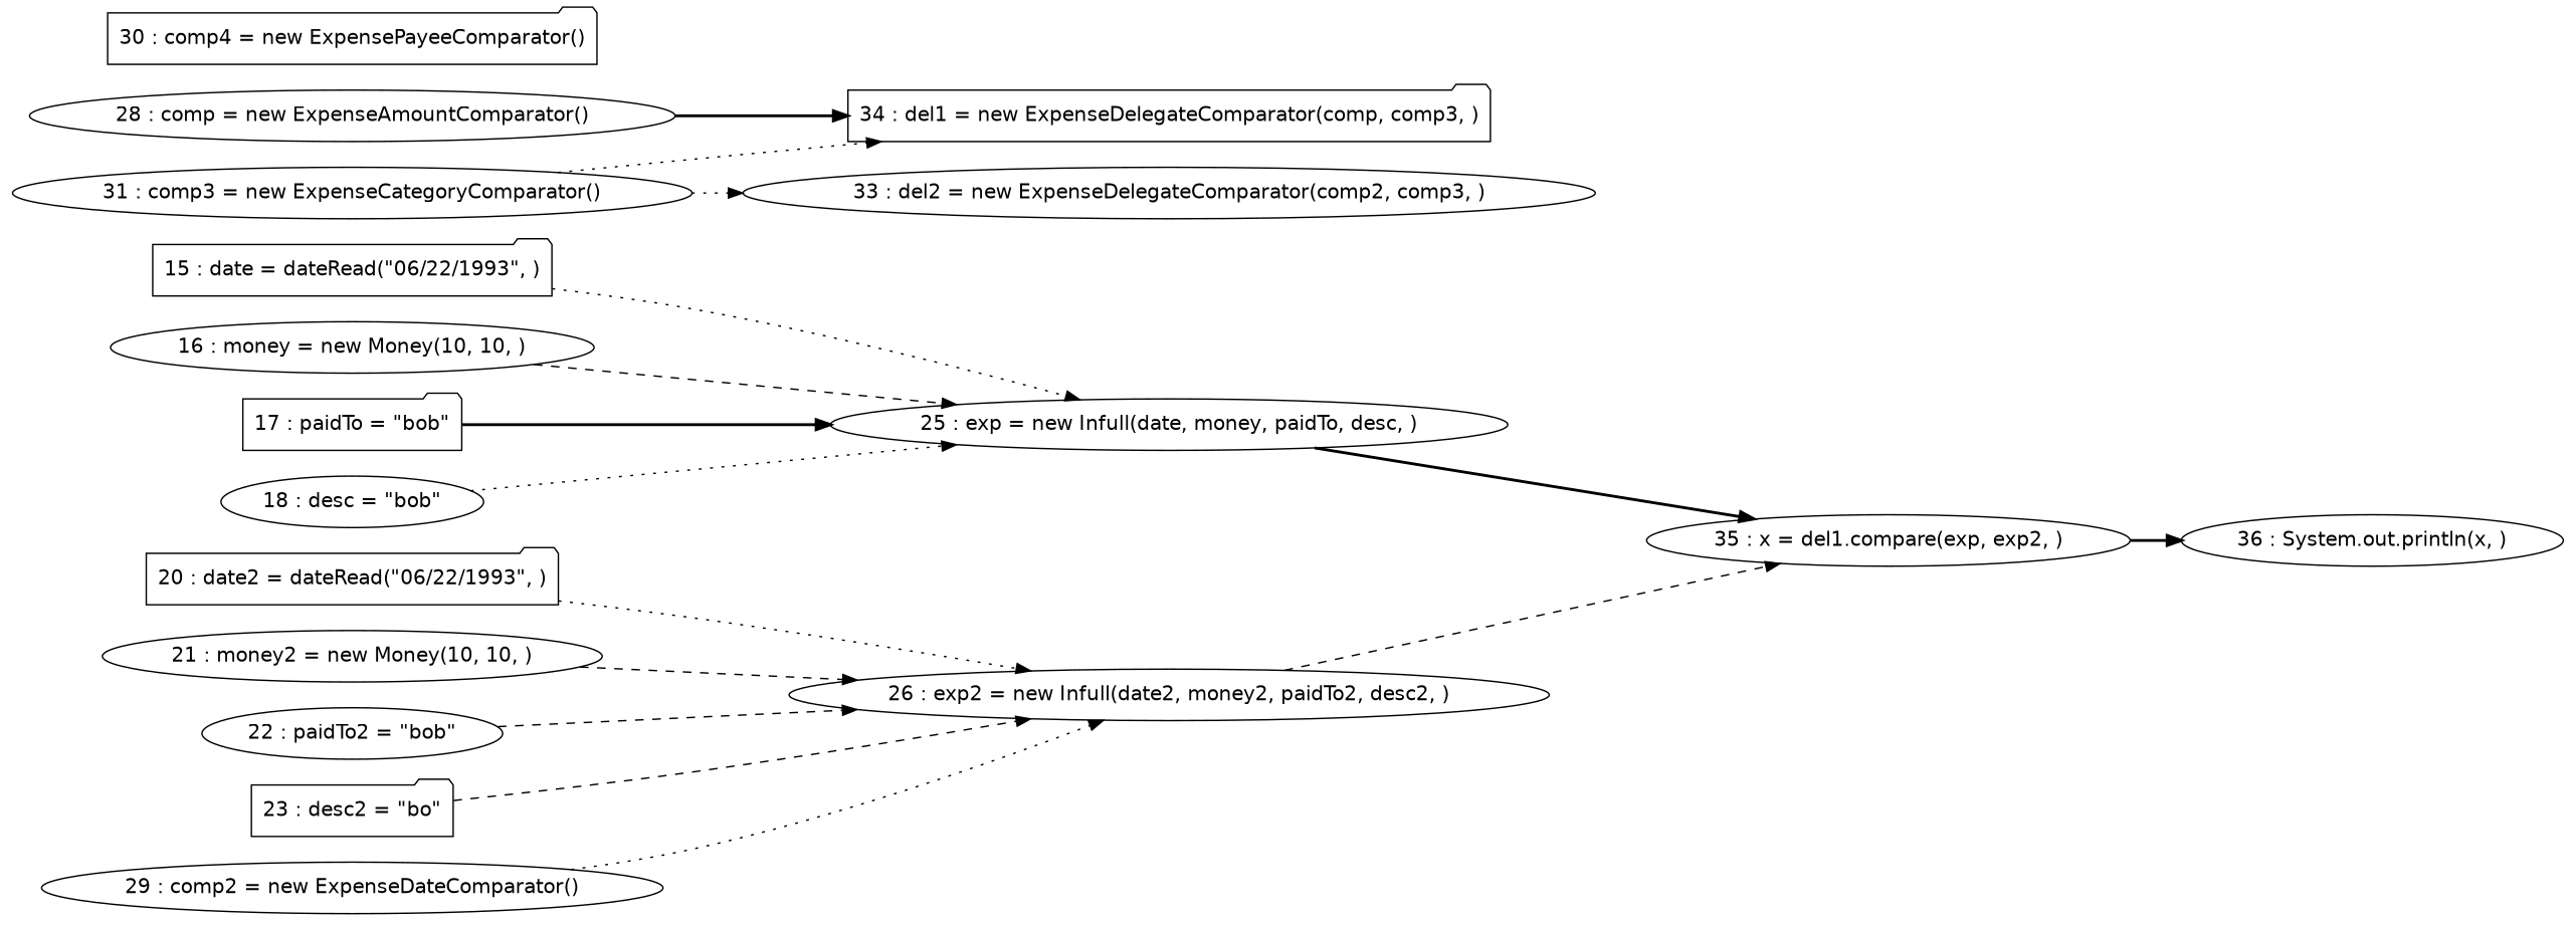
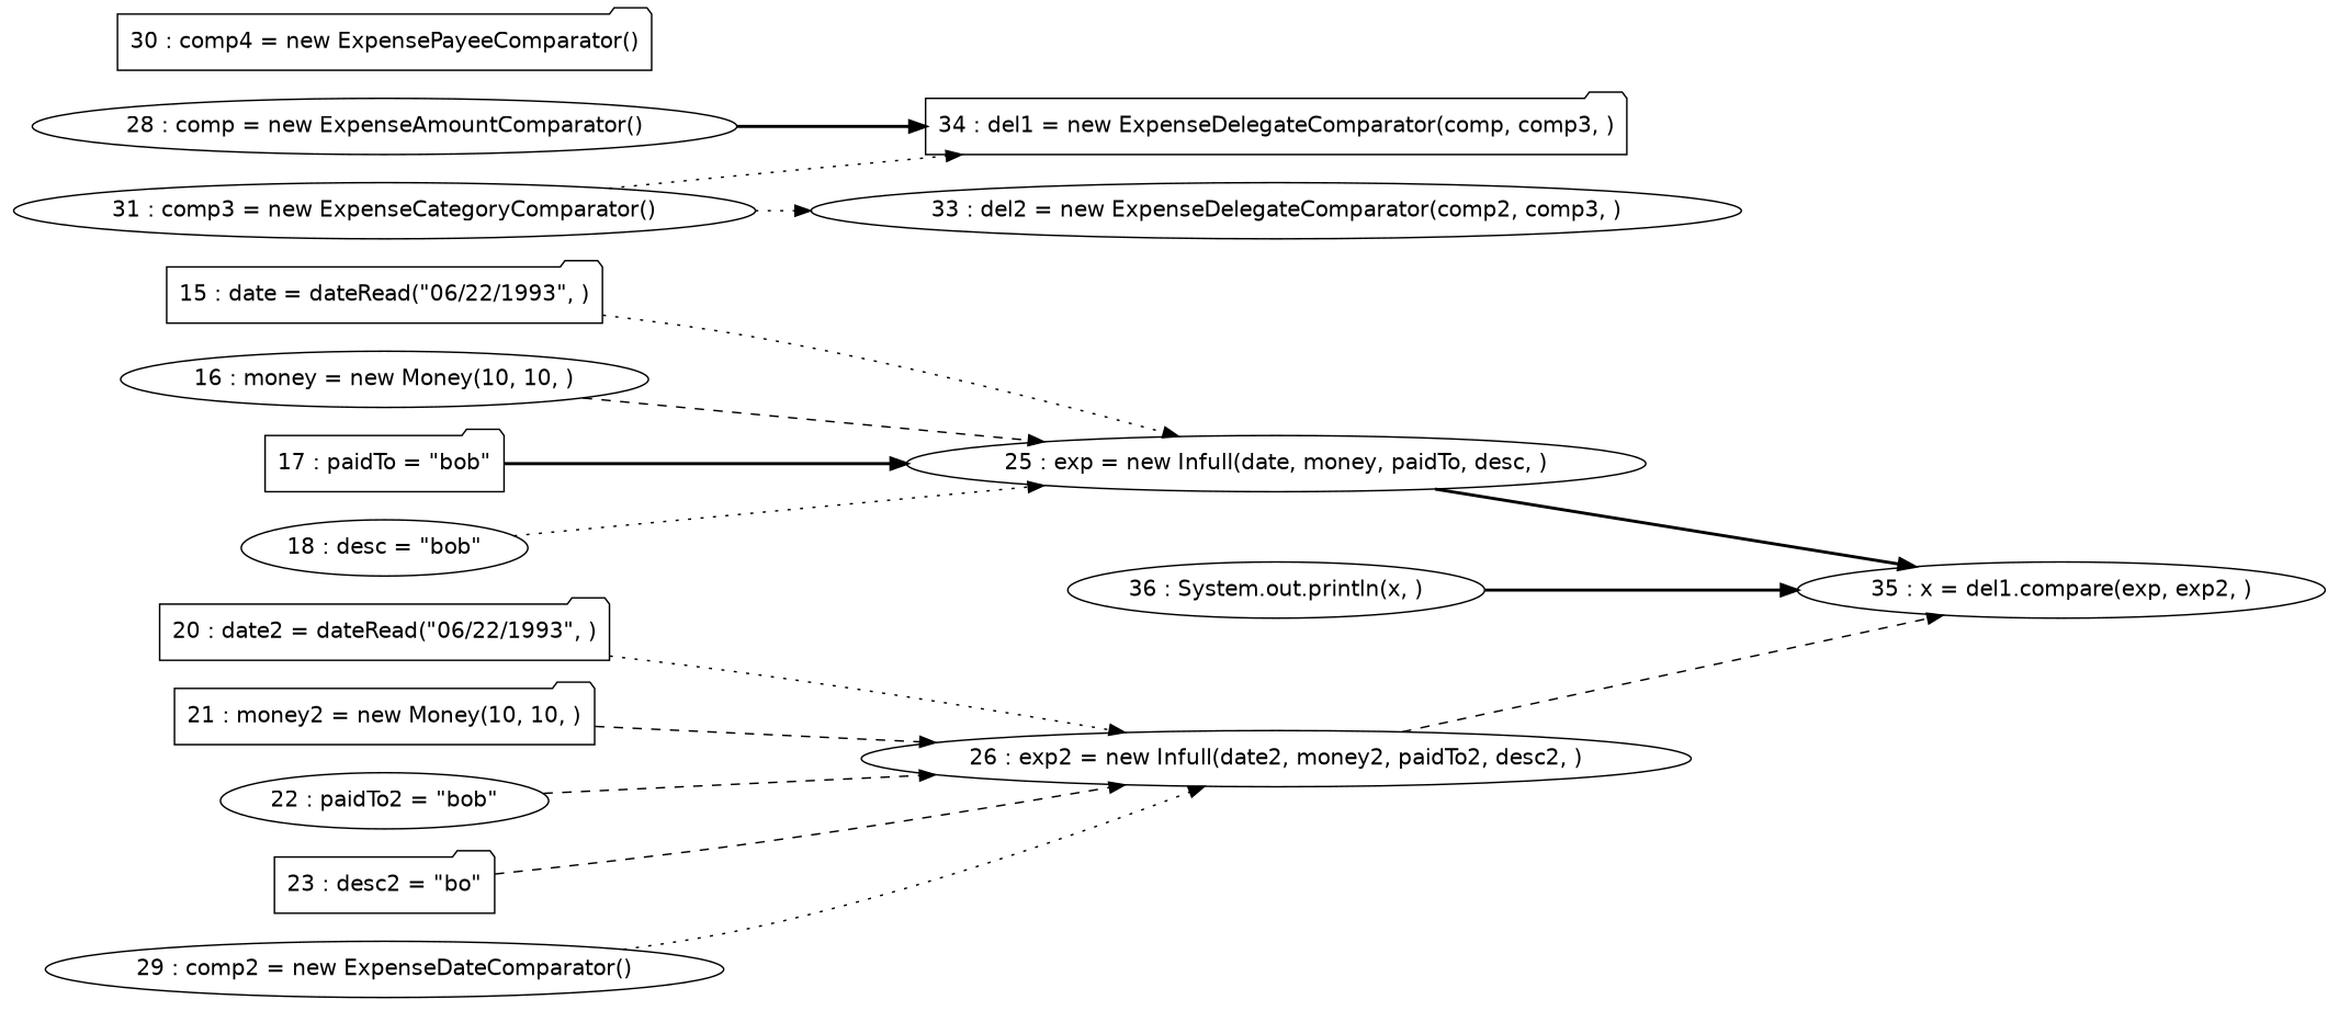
  digraph {
    fontname="DejaVu Sans"
    rankdir=LR
    node [fontname="DejaVu Sans" shape=ellipse]
    edge [fontname="DejaVu Sans" style=dotted]
    "15 : date = dateRead(\"06/22/1993\", )" [shape=folder]
    "25 : exp = new Infull(date, money, paidTo, desc, )"
    "35 : x = del1.compare(exp, exp2, )"
    "36 : System.out.println(x, )"
    "16 : money = new Money(10, 10, )"
    "17 : paidTo = \"bob\"" [shape=folder]
    "18 : desc = \"bob\""
    "20 : date2 = dateRead(\"06/22/1993\", )" [shape=folder]
    "26 : exp2 = new Infull(date2, money2, paidTo2, desc2, )"
-   "21 : money2 = new Money(10, 10, )"
+   "21 : money2 = new Money(10, 10, )" [shape=folder]
    "22 : paidTo2 = \"bob\""
    "23 : desc2 = \"bo\"" [shape=folder]
    "34 : del1 = new ExpenseDelegateComparator(comp, comp3, )" [shape=folder]
    "28 : comp = new ExpenseAmountComparator()"
    "29 : comp2 = new ExpenseDateComparator()"
    "30 : comp4 = new ExpensePayeeComparator()" [shape=folder]
    "31 : comp3 = new ExpenseCategoryComparator()"
    "33 : del2 = new ExpenseDelegateComparator(comp2, comp3, )"
    "15 : date = dateRead(\"06/22/1993\", )" -> "25 : exp = new Infull(date, money, paidTo, desc, )"
    "25 : exp = new Infull(date, money, paidTo, desc, )" -> "35 : x = del1.compare(exp, exp2, )" [style=bold]
-   "35 : x = del1.compare(exp, exp2, )" -> "36 : System.out.println(x, )" [style=bold]
+   "36 : System.out.println(x, )" -> "35 : x = del1.compare(exp, exp2, )" [style=bold]
    "16 : money = new Money(10, 10, )" -> "25 : exp = new Infull(date, money, paidTo, desc, )" [style=dashed]
    "17 : paidTo = \"bob\"" -> "25 : exp = new Infull(date, money, paidTo, desc, )" [style=bold]
    "18 : desc = \"bob\"" -> "25 : exp = new Infull(date, money, paidTo, desc, )"
    "20 : date2 = dateRead(\"06/22/1993\", )" -> "26 : exp2 = new Infull(date2, money2, paidTo2, desc2, )"
    "26 : exp2 = new Infull(date2, money2, paidTo2, desc2, )" -> "35 : x = del1.compare(exp, exp2, )" [style=dashed]
    "21 : money2 = new Money(10, 10, )" -> "26 : exp2 = new Infull(date2, money2, paidTo2, desc2, )" [style=dashed]
    "22 : paidTo2 = \"bob\"" -> "26 : exp2 = new Infull(date2, money2, paidTo2, desc2, )" [style=dashed]
    "23 : desc2 = \"bo\"" -> "26 : exp2 = new Infull(date2, money2, paidTo2, desc2, )" [style=dashed]
    "28 : comp = new ExpenseAmountComparator()" -> "34 : del1 = new ExpenseDelegateComparator(comp, comp3, )" [style=bold]
    "29 : comp2 = new ExpenseDateComparator()" -> "26 : exp2 = new Infull(date2, money2, paidTo2, desc2, )"
    "31 : comp3 = new ExpenseCategoryComparator()" -> "34 : del1 = new ExpenseDelegateComparator(comp, comp3, )"
    "31 : comp3 = new ExpenseCategoryComparator()" -> "33 : del2 = new ExpenseDelegateComparator(comp2, comp3, )"
  }
